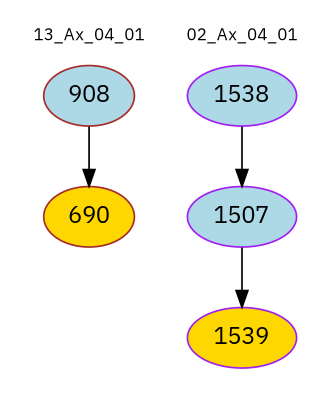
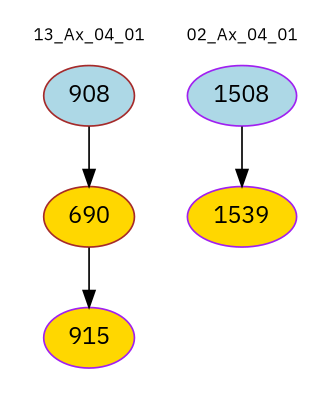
  digraph {
    fontname="IBM Plex Sans"
    node [color=purple fillcolor=lightblue fontname="IBM Plex Sans" style=filled]
    edge [color=black fontname="IBM Plex Sans"]
    n1 [color=brown label=908]
    n2 [color=brown fillcolor=gold label=690]
-   n4 [label=1538]
-   n5 [label=1507]
+   n3 [fillcolor=gold label=915]
+   n5 [label=1508]
    n6 [fillcolor=gold label=1539]
    subgraph cluster_1 {
      color=white
      fontsize=10
      label="13_Ax_04_01"
      n1
      n2
+     n3
    }
    subgraph cluster_2 {
      color=white
      fontsize=10
      label="02_Ax_04_01"
-     n4
      n5
      n6
    }
    n1 -> n2
-   n4 -> n5
+   n2 -> n3
    n5 -> n6
  }
